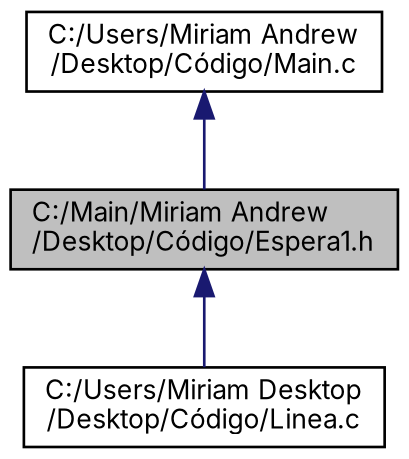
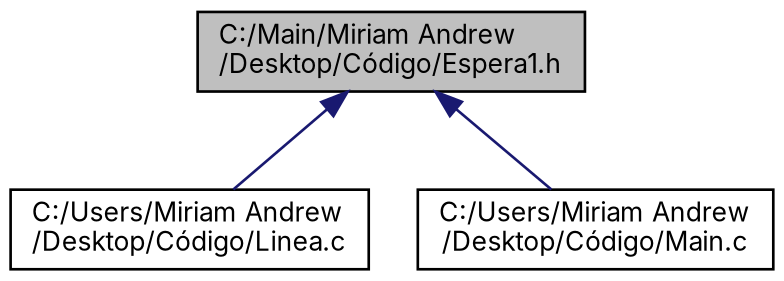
  digraph {
    fontname=Inter
    node [color=black fillcolor=white fontname=Inter fontsize=10 shape=record style=filled]
    edge [color=midnightblue dir=back fontname=Inter fontsize=10 labelfontname=Helvetica labelfontsize=10 style=solid]
    n1 [fillcolor=grey75 fontcolor=black height=0.2 label="C:/Main/Miriam Andrew\l/Desktop/Código/Espera1.h" width=0.4]
-   n2 [height=0.2 label="C:/Users/Miriam Desktop\l/Desktop/Código/Linea.c" width=0.4]
+   n2 [height=0.2 label="C:/Users/Miriam Andrew\l/Desktop/Código/Linea.c" width=0.4]
    n3 [height=0.2 label="C:/Users/Miriam Andrew\l/Desktop/Código/Main.c" width=0.4]
    n1 -> n2
-   n3 -> n1
+   n1 -> n3
  }
